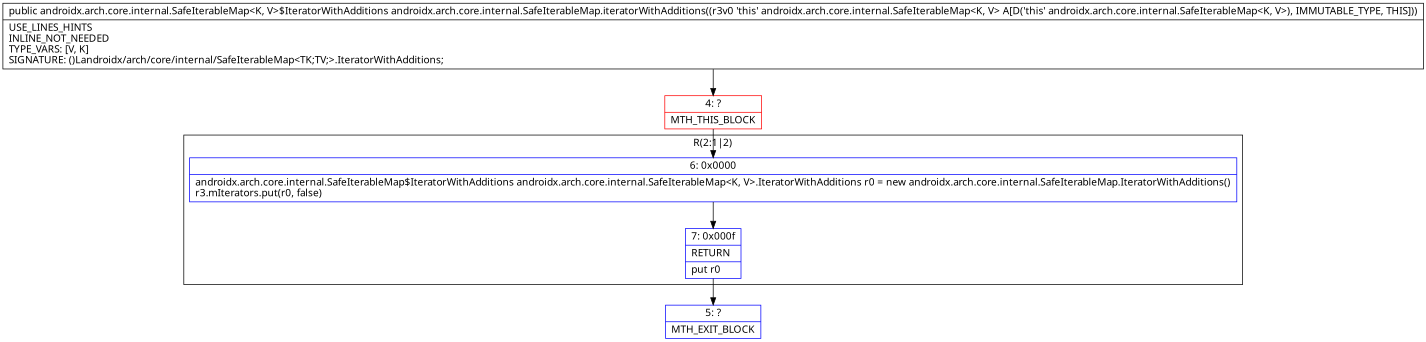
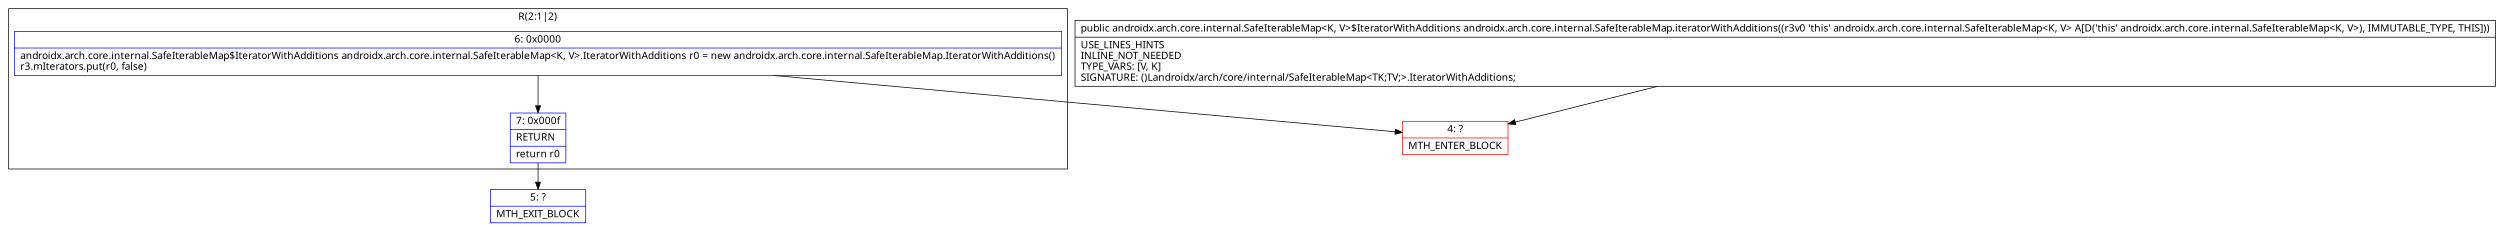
  digraph {
    fontname="Noto Sans"
    node [color=blue fontname="Noto Sans" shape=record]
    edge [fontname="Noto Sans"]
    n1 [label="{6\:\ 0x0000|androidx.arch.core.internal.SafeIterableMap$IteratorWithAdditions androidx.arch.core.internal.SafeIterableMap\<K, V\>.IteratorWithAdditions r0 = new androidx.arch.core.internal.SafeIterableMap.IteratorWithAdditions()\lr3.mIterators.put(r0, false)\l}"]
-   n2 [label="{7\:\ 0x000f|RETURN\l|put r0\l}"]
+   n2 [label="{7\:\ 0x000f|RETURN\l|return r0\l}"]
    n3 [label="{5\:\ ?|MTH_EXIT_BLOCK\l}"]
-   n4 [color=red label="{4\:\ ?|MTH_THIS_BLOCK\l}"]
+   n4 [color=red label="{4\:\ ?|MTH_ENTER_BLOCK\l}"]
    n5 [label="{public androidx.arch.core.internal.SafeIterableMap\<K, V\>$IteratorWithAdditions androidx.arch.core.internal.SafeIterableMap.iteratorWithAdditions((r3v0 'this' androidx.arch.core.internal.SafeIterableMap\<K, V\> A[D('this' androidx.arch.core.internal.SafeIterableMap\<K, V\>), IMMUTABLE_TYPE, THIS]))  | USE_LINES_HINTS\lINLINE_NOT_NEEDED\lTYPE_VARS: [V, K]\lSIGNATURE: ()Landroidx\/arch\/core\/internal\/SafeIterableMap\<TK;TV;\>.IteratorWithAdditions;\l}" color=""]
    subgraph cluster_1 {
      label="R(2:1|2)"
      n1
      n2
    }
    n1 -> n2
    n2 -> n3
-   n4 -> n1
+   n1 -> n4
    n5 -> n4
  }
